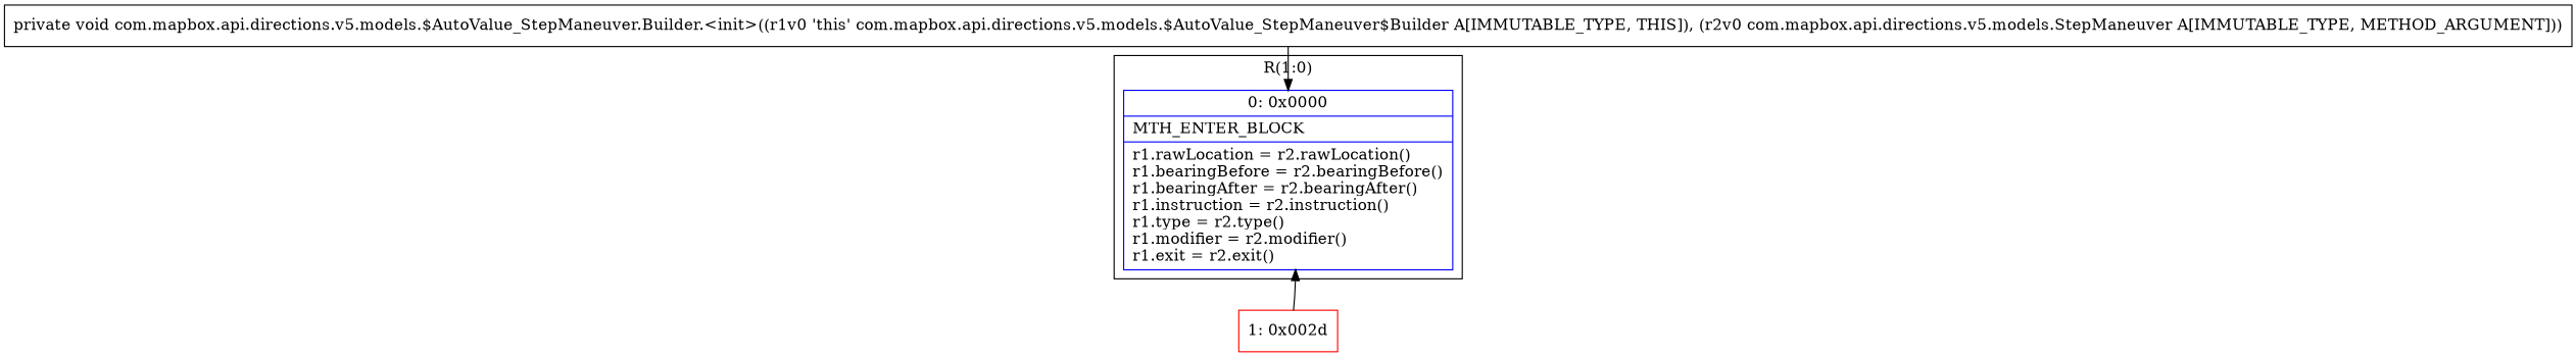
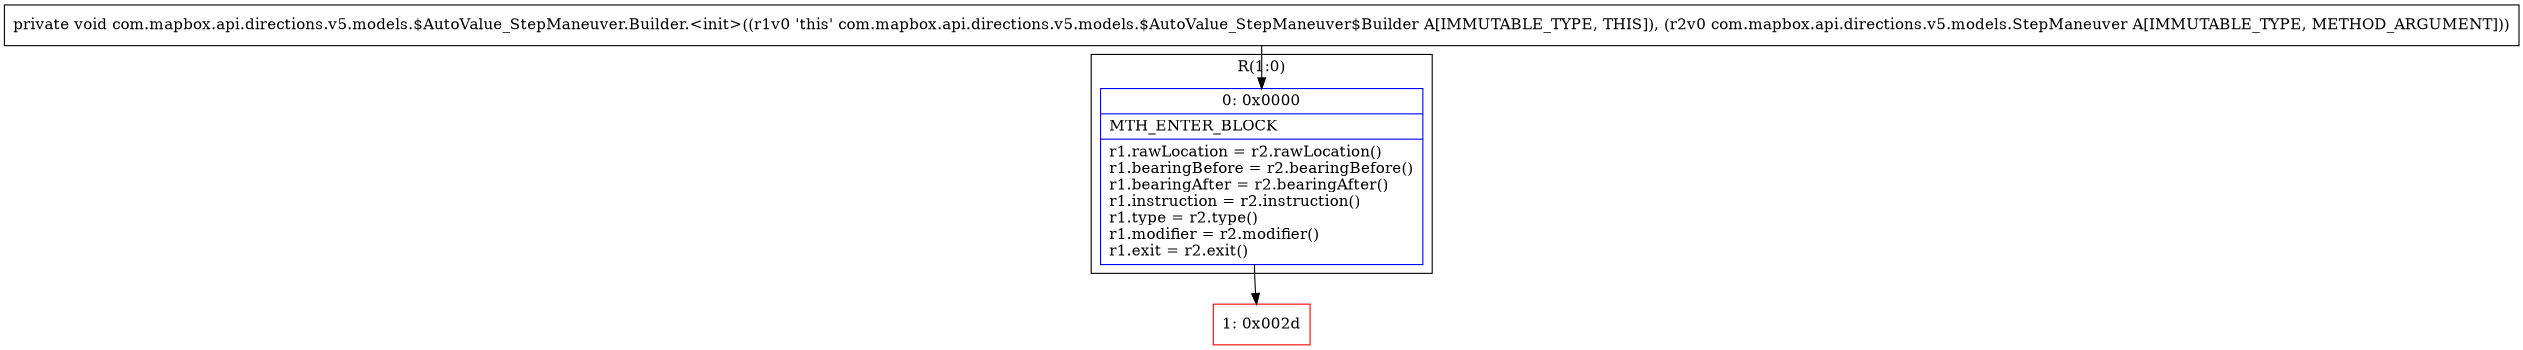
  digraph {
    node [shape=record]
    n1 [color=blue label="{0\:\ 0x0000|MTH_ENTER_BLOCK\l|r1.rawLocation = r2.rawLocation()\lr1.bearingBefore = r2.bearingBefore()\lr1.bearingAfter = r2.bearingAfter()\lr1.instruction = r2.instruction()\lr1.type = r2.type()\lr1.modifier = r2.modifier()\lr1.exit = r2.exit()\l}"]
    n2 [color=red label="{1\:\ 0x002d}"]
    n3 [label="{private void com.mapbox.api.directions.v5.models.$AutoValue_StepManeuver.Builder.\<init\>((r1v0 'this' com.mapbox.api.directions.v5.models.$AutoValue_StepManeuver$Builder A[IMMUTABLE_TYPE, THIS]), (r2v0 com.mapbox.api.directions.v5.models.StepManeuver A[IMMUTABLE_TYPE, METHOD_ARGUMENT])) }"]
    subgraph cluster_1 {
      label="R(1:0)"
      n1
    }
-   n2 -> n1
+   n1 -> n2
    n3 -> n1
  }
